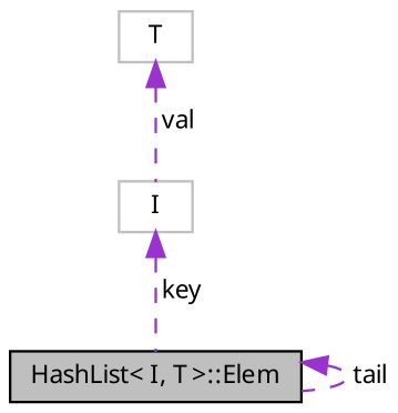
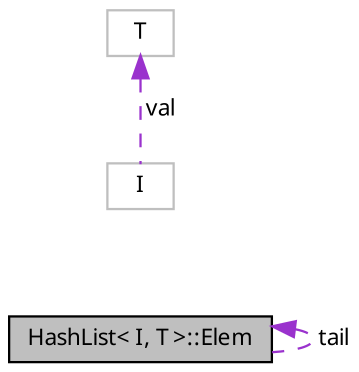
  digraph {
    fontname="Noto Sans"
    node [color=grey75 fillcolor=white fontname="Noto Sans" fontsize=10 shape=record style=filled]
    edge [color=darkorchid3 dir=back fontname="Noto Sans" fontsize=10 labelfontname=Helvetica labelfontsize=10 style=dashed]
    n1 [color=black fillcolor=grey75 fontcolor=black height=0.2 label="HashList\< I, T \>::Elem" width=0.4]
    n2 [height=0.2 label=I width=0.4]
    n3 [height=0.2 label=T width=0.4]
    n1 -> n1 [label=" tail"]
-   n2 -> n1 [label=" key"]
    n3 -> n2 [label=" val"]
  }
